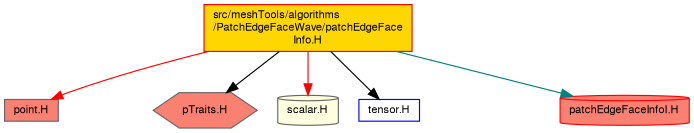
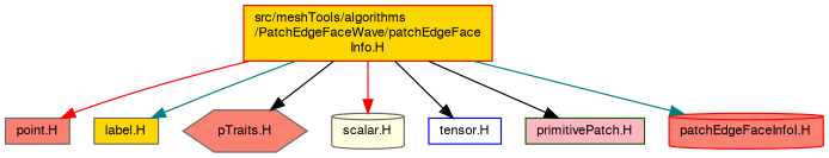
  digraph {
    node [color=gray40 fillcolor=salmon fontname=FreeSans fontsize=10 shape=box style=filled]
    edge [color=black fontname=FreeSans fontsize=10 labelfontname=FreeSans labelfontsize=10 style=solid]
    n1 [color=red fillcolor=gold fontcolor=black height=0.2 label="src/meshTools/algorithms\l/PatchEdgeFaceWave/patchEdgeFace\lInfo.H" width=0.4]
    n2 [height=0.2 label="point.H" width=0.4]
+   n3 [fillcolor=gold height=0.2 label="label.H" width=0.4]
    n4 [height=0.2 label="pTraits.H" shape=hexagon width=0.4]
    n5 [fillcolor=lightyellow height=0.2 label="scalar.H" shape=cylinder width=0.4]
    n6 [color=blue fillcolor=white height=0.2 label="tensor.H" width=0.4]
+   n7 [color=darkgreen fillcolor=lightpink height=0.2 label="primitivePatch.H" width=0.4]
    n8 [color=red height=0.2 label="patchEdgeFaceInfoI.H" shape=cylinder width=0.4]
    n1 -> n2 [color=red]
+   n1 -> n3 [color=teal]
    n1 -> n4
    n1 -> n5 [color=red]
    n1 -> n6
+   n1 -> n7
    n1 -> n8 [color=teal]
  }
